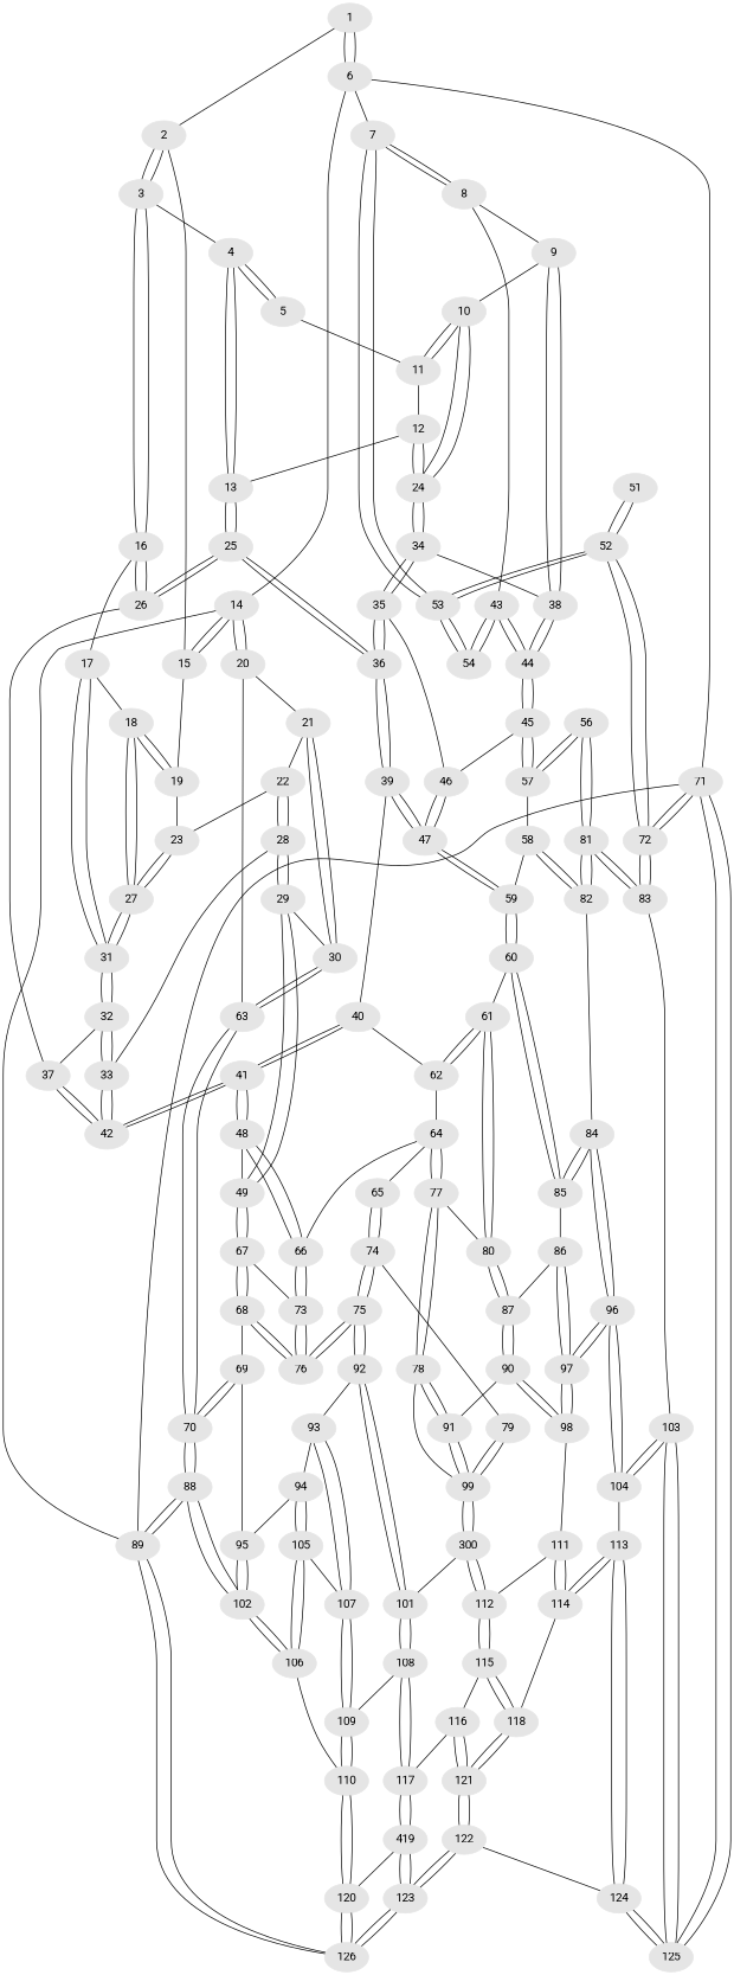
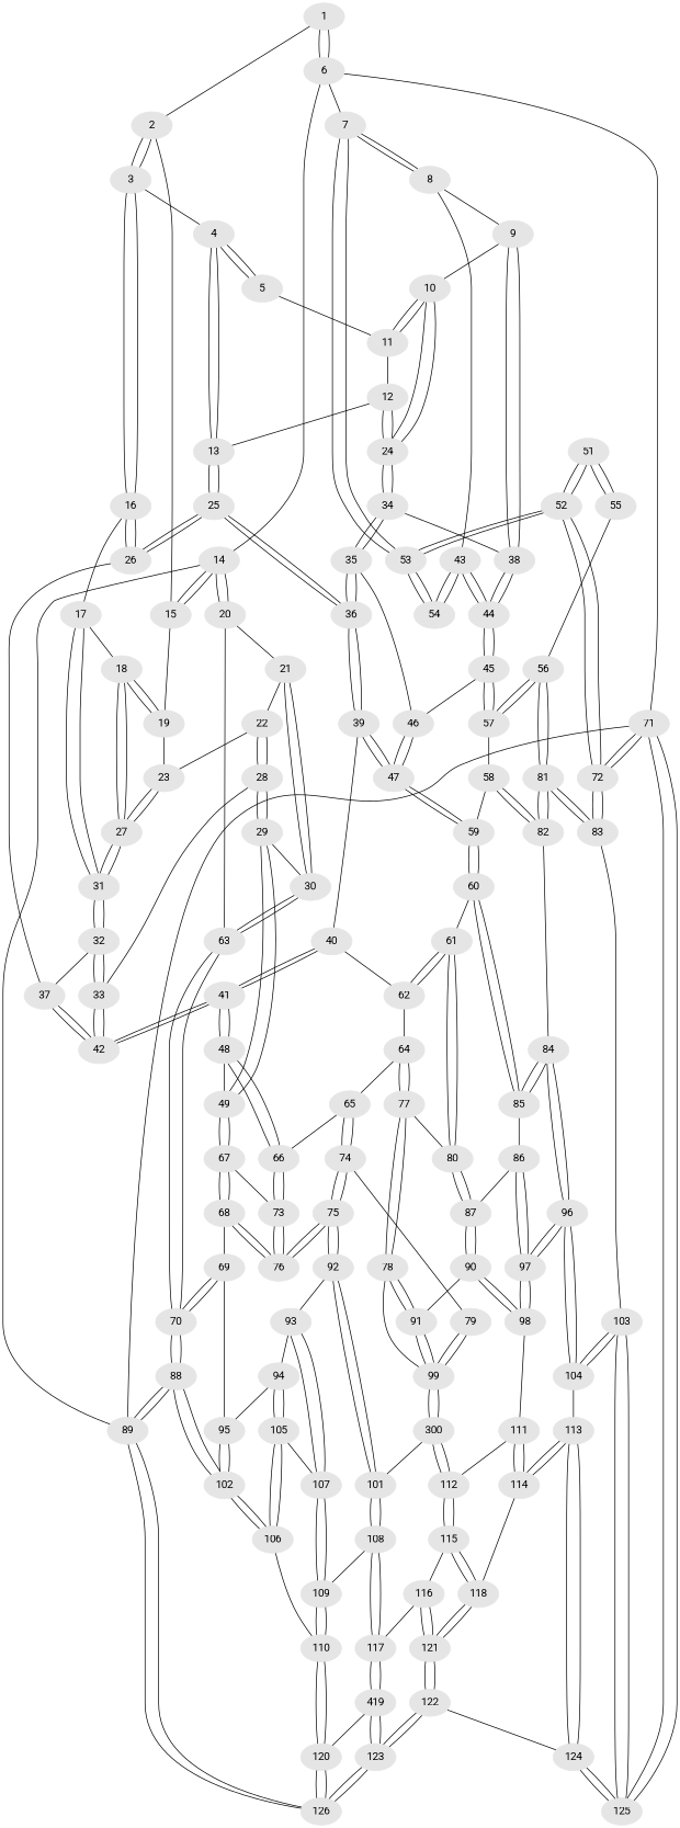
  graph {
    fontname=Roboto
    node [color=gray90 fontname=Roboto style=filled]
    edge [fontname=Roboto]
    1
    2
    6
    3
    15
    7
    14
    71
    4
    16
    19
    5
    13
    17
    26
    11
    25
    12
    8
    53
    20
    89
    72
    125
    9
    43
    54
    10
    38
    44
    24
    34
    36
    21
    63
    126
    23
    18
    31
    37
    27
    32
    22
    30
    70
    28
    29
    33
    35
    39
    42
    49
    67
    46
    47
    40
    45
    41
    62
    59
    48
    64
    66
    57
    58
    60
    73
    68
    51
+   55
    52
    56
    83
    81
    82
    84
    61
    85
    80
    86
    87
    65
    77
    88
    74
    78
    75
    79
    76
    69
    95
    102
    103
    92
    99
    93
    101
    91
    n99 [label=300]
    90
    96
    104
    97
    98
    106
    111
    94
    107
    108
    105
    109
    113
    112
    114
    115
    117
    110
    124
    120
    n120 [label=419]
    118
    116
    121
    122
    123
    1 -- 2
    1 -- 6
    1 -- 6
    2 -- 3
    2 -- 3
    2 -- 15
    6 -- 7
    6 -- 14
    6 -- 71
    3 -- 4
    3 -- 16
    3 -- 16
    15 -- 19
    7 -- 8
    7 -- 8
    7 -- 53
    7 -- 53
    14 -- 15
    14 -- 15
    14 -- 20
    14 -- 20
    14 -- 89
    71 -- 89
    71 -- 72
    71 -- 72
    71 -- 125
    71 -- 125
    4 -- 5
    4 -- 5
    4 -- 13
    4 -- 13
    16 -- 17
    16 -- 26
    16 -- 26
    19 -- 23
    5 -- 11
    13 -- 25
    13 -- 25
    17 -- 18
    17 -- 31
    17 -- 31
    26 -- 37
    11 -- 12
    25 -- 26
    25 -- 26
    25 -- 36
    25 -- 36
    12 -- 13
    12 -- 24
    12 -- 24
    8 -- 9
    8 -- 43
    53 -- 54
    53 -- 54
    20 -- 21
    20 -- 63
    89 -- 126
    89 -- 126
    72 -- 83
    72 -- 83
    9 -- 10
    9 -- 38
    9 -- 38
    43 -- 54
    43 -- 54
    43 -- 44
    43 -- 44
    10 -- 11
    10 -- 11
    10 -- 24
    10 -- 24
    38 -- 44
    38 -- 44
    44 -- 45
    44 -- 45
    24 -- 34
    24 -- 34
    34 -- 38
    34 -- 35
    34 -- 35
    36 -- 39
    36 -- 39
    21 -- 22
    21 -- 30
    21 -- 30
    63 -- 70
    63 -- 70
    23 -- 27
    23 -- 27
    18 -- 19
    18 -- 19
    18 -- 27
    18 -- 27
    31 -- 32
    31 -- 32
    37 -- 42
    37 -- 42
    27 -- 31
    27 -- 31
    32 -- 37
    32 -- 33
    32 -- 33
    22 -- 23
    22 -- 28
    22 -- 28
    30 -- 63
    30 -- 63
    70 -- 88
    70 -- 88
    28 -- 29
    28 -- 29
    28 -- 33
    29 -- 30
    29 -- 49
    29 -- 49
    33 -- 42
    33 -- 42
    35 -- 36
    35 -- 36
    35 -- 46
    39 -- 47
    39 -- 47
    39 -- 40
    49 -- 67
    49 -- 67
    67 -- 73
    67 -- 68
    67 -- 68
    46 -- 47
    46 -- 47
    47 -- 59
    47 -- 59
    40 -- 41
    40 -- 41
    40 -- 62
    45 -- 46
    45 -- 57
    45 -- 57
    41 -- 42
    41 -- 42
    41 -- 48
    41 -- 48
    62 -- 64
    59 -- 60
    59 -- 60
    48 -- 49
    48 -- 66
    48 -- 66
    64 -- 65
    64 -- 77
    64 -- 77
    66 -- 73
    66 -- 73
    57 -- 58
    58 -- 59
    58 -- 82
    58 -- 82
    60 -- 61
    60 -- 85
    60 -- 85
    73 -- 76
    73 -- 76
    68 -- 76
    68 -- 76
    68 -- 69
+   51 -- 55
+   51 -- 55
    51 -- 52
    51 -- 52
+   55 -- 56
    52 -- 53
    52 -- 53
    52 -- 72
    52 -- 72
    56 -- 57
    56 -- 57
    56 -- 81
    56 -- 81
    83 -- 103
    81 -- 83
    81 -- 83
    81 -- 82
    81 -- 82
    82 -- 84
    84 -- 85
    84 -- 85
    84 -- 96
    84 -- 96
    61 -- 62
    61 -- 62
    61 -- 80
    61 -- 80
    85 -- 86
    80 -- 87
    80 -- 87
    86 -- 87
    86 -- 97
    86 -- 97
    87 -- 90
    87 -- 90
-   64 -- 66
+   65 -- 66
    65 -- 74
    65 -- 74
    77 -- 80
    77 -- 78
    77 -- 78
    88 -- 89
    88 -- 89
    88 -- 102
    88 -- 102
    74 -- 75
    74 -- 75
    74 -- 79
    78 -- 99
    78 -- 91
    78 -- 91
    75 -- 76
    75 -- 76
    75 -- 92
    75 -- 92
    79 -- 99
    79 -- 99
    69 -- 70
    69 -- 70
    69 -- 95
    95 -- 102
    95 -- 102
    102 -- 106
    102 -- 106
    103 -- 125
    103 -- 125
    103 -- 104
    103 -- 104
    92 -- 93
    92 -- 101
    92 -- 101
    99 -- n99
    99 -- n99
    93 -- 94
    93 -- 107
    93 -- 107
    101 -- 108
    101 -- 108
    91 -- 99
    91 -- 99
    n99 -- 101
    n99 -- 112
    n99 -- 112
    90 -- 91
    90 -- 98
    90 -- 98
    96 -- 104
    96 -- 104
    96 -- 97
    96 -- 97
    104 -- 113
    97 -- 98
    97 -- 98
    98 -- 111
    106 -- 110
    111 -- 112
    111 -- 114
    111 -- 114
    94 -- 95
    94 -- 105
    94 -- 105
    107 -- 109
    107 -- 109
    108 -- 109
    108 -- 117
    108 -- 117
    105 -- 106
    105 -- 106
    105 -- 107
    109 -- 110
    109 -- 110
    113 -- 114
    113 -- 114
    113 -- 124
    113 -- 124
    112 -- 115
    112 -- 115
    114 -- 118
    115 -- 118
    115 -- 118
    115 -- 116
    117 -- n120
    117 -- n120
    110 -- 120
    110 -- 120
    124 -- 125
    124 -- 125
    120 -- 126
    120 -- 126
    n120 -- 120
    n120 -- 123
    n120 -- 123
    118 -- 121
    118 -- 121
    116 -- 117
    116 -- 121
    116 -- 121
    121 -- 122
    121 -- 122
    122 -- 124
    122 -- 123
    122 -- 123
    123 -- 126
    123 -- 126
  }
